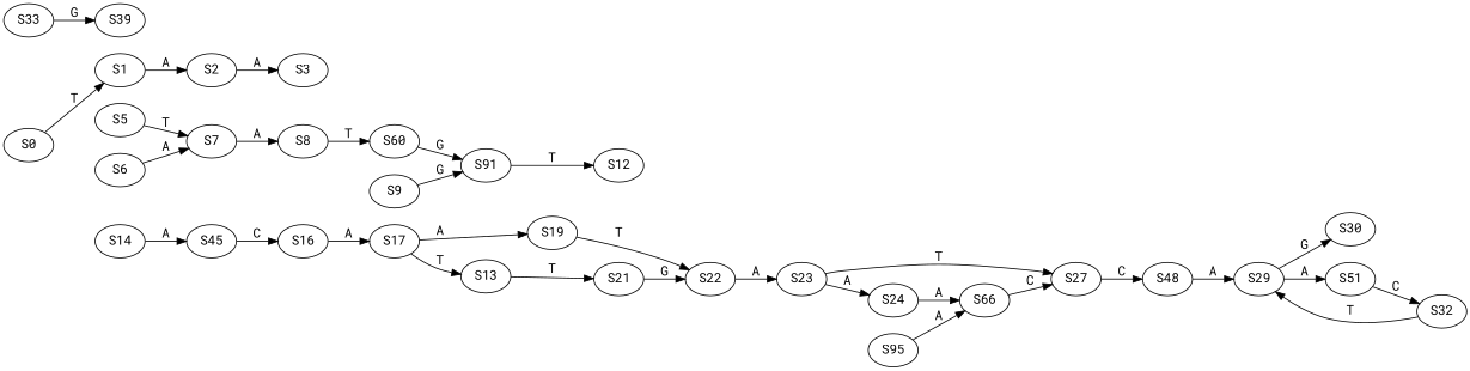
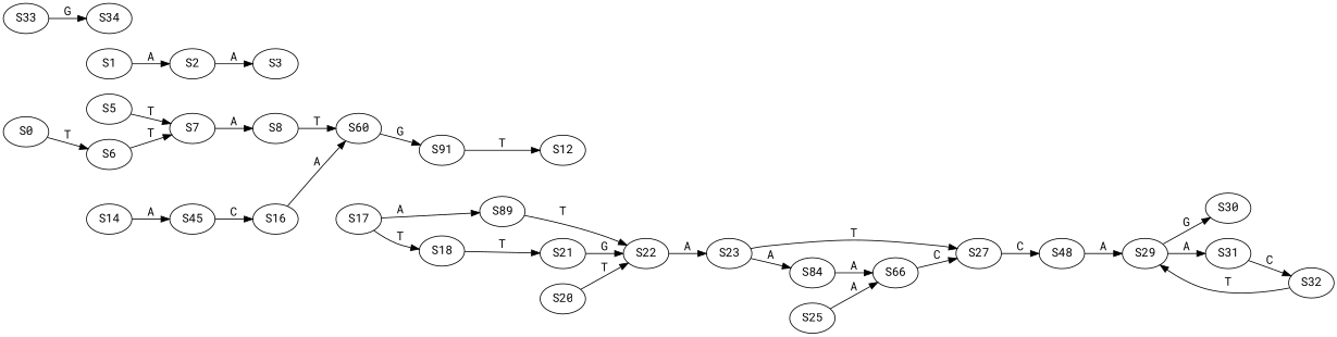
  strict digraph {
    fontname="Roboto Mono"
    rankdir=LR
    node [fontname="Roboto Mono"]
    edge [fontname="Roboto Mono"]
    S0
    S1
    S2
    S3
    S5
    S7
    S6
    S8
    n9 [label=S60]
    n10 [label=S91]
-   S9
    S12
    n13 [label=S45]
    S14
    S16
    S17
-   S18 [label=S13]
-   S19
+   S18
+   S19 [label=S89]
    S21
    S22
+   S20
    S23
-   S24
+   S24 [label=S84]
    S27
    n25 [label=S66]
-   S25 [label=S95]
+   S25
    n27 [label=S48]
    S29
    S30
-   S31 [label=S51]
+   S31
    S32
    S33
-   S34 [label=S39]
-   S0 -> S1 [label=T]
+   S34
+   S0 -> S6 [label=T]
    S1 -> S2 [label=A]
    S2 -> S3 [label=A]
    S5 -> S7 [label=T]
    S7 -> S8 [label=A]
-   S6 -> S7 [label=A]
+   S6 -> S7 [label=T]
    S8 -> n9 [label=T]
    n9 -> n10 [label=G]
    n10 -> S12 [label=T]
-   S9 -> n10 [label=G]
    n13 -> S16 [label=C]
    S14 -> n13 [label=A]
-   S16 -> S17 [label=A]
+   S16 -> n9 [label=A]
    S17 -> S18 [label=T]
    S17 -> S19 [label=A]
    S18 -> S21 [label=T]
    S19 -> S22 [label=T]
    S21 -> S22 [label=G]
    S22 -> S23 [label=A]
+   S20 -> S22 [label=T]
    S23 -> S24 [label=A]
    S23 -> S27 [label=T]
    S24 -> n25 [label=A]
    S27 -> n27 [label=C]
    n25 -> S27 [label=C]
    S25 -> n25 [label=A]
    n27 -> S29 [label=A]
    S29 -> S30 [label=G]
    S29 -> S31 [label=A]
    S31 -> S32 [label=C]
    S32 -> S29 [label=T]
    S33 -> S34 [label=G]
  }
